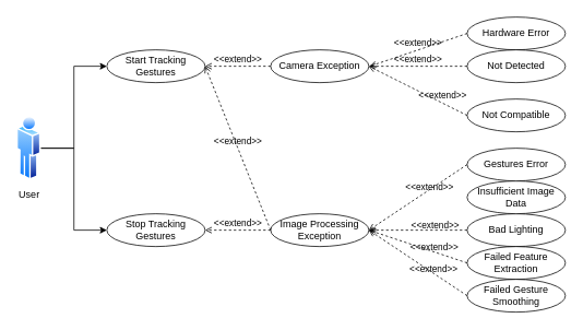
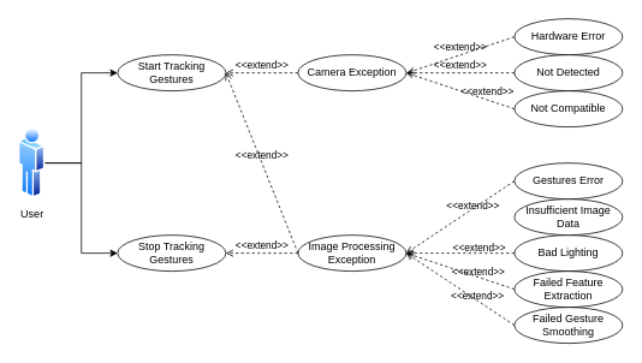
  <mxCell id="0" />
  <mxCell id="1" parent="0" />
  <mxCell id="2" style="edgeStyle=orthogonalEdgeStyle;rounded=0;orthogonalLoop=1;jettySize=auto;html=1;entryX=0;entryY=0.5;entryDx=0;entryDy=0;" edge="1" parent="1" source="4" target="5"><mxGeometry relative="1" as="geometry" /></mxCell>
  <mxCell id="3" style="edgeStyle=orthogonalEdgeStyle;rounded=0;orthogonalLoop=1;jettySize=auto;html=1;entryX=0;entryY=0.5;entryDx=0;entryDy=0;" edge="1" parent="1" source="4" target="6"><mxGeometry relative="1" as="geometry" /></mxCell>
  <mxCell id="4" value="User" style="image;aspect=fixed;perimeter=ellipsePerimeter;html=1;align=center;shadow=0;dashed=0;spacingTop=3;image=img/lib/active_directory/user.svg;" parent="1" vertex="1"><mxGeometry x="20" y="140" width="29.6" height="80" as="geometry" /></mxCell>
  <mxCell id="5" value="Start Tracking Gestures" style="ellipse;whiteSpace=wrap;html=1;" vertex="1" parent="1"><mxGeometry x="130" y="60" width="120" height="40" as="geometry" /></mxCell>
  <mxCell id="6" value="Stop Tracking Gestures" style="ellipse;whiteSpace=wrap;html=1;" vertex="1" parent="1"><mxGeometry x="130" y="260" width="120" height="40" as="geometry" /></mxCell>
  <mxCell id="7" value="Camera Exception" style="ellipse;whiteSpace=wrap;html=1;" vertex="1" parent="1"><mxGeometry x="330" y="60" width="120" height="40" as="geometry" /></mxCell>
  <mxCell id="8" value="Image Processing Exception" style="ellipse;whiteSpace=wrap;html=1;" vertex="1" parent="1"><mxGeometry x="330" y="260" width="120" height="40" as="geometry" /></mxCell>
  <mxCell id="9" value="&amp;lt;&amp;lt;extend&amp;gt;&amp;gt;" style="html=1;verticalAlign=bottom;labelBackgroundColor=none;endArrow=open;endFill=0;dashed=1;rounded=0;exitX=0;exitY=0.5;exitDx=0;exitDy=0;entryX=1;entryY=0.5;entryDx=0;entryDy=0;" edge="1" parent="1" source="7" target="5"><mxGeometry width="160" relative="1" as="geometry"><mxPoint x="490" y="135" as="sourcePoint" /><mxPoint x="490" y="175" as="targetPoint" /><mxPoint as="offset" /></mxGeometry></mxCell>
  <mxCell id="10" value="&amp;lt;&amp;lt;extend&amp;gt;&amp;gt;" style="html=1;verticalAlign=bottom;labelBackgroundColor=none;endArrow=open;endFill=0;dashed=1;rounded=0;entryX=1;entryY=0.5;entryDx=0;entryDy=0;" edge="1" parent="1" target="6"><mxGeometry width="160" relative="1" as="geometry"><mxPoint x="330" y="280" as="sourcePoint" /><mxPoint x="250" y="269.76" as="targetPoint" /><mxPoint as="offset" /></mxGeometry></mxCell>
  <mxCell id="11" value="&amp;lt;&amp;lt;extend&amp;gt;&amp;gt;" style="html=1;verticalAlign=bottom;labelBackgroundColor=none;endArrow=open;endFill=0;dashed=1;rounded=0;exitX=0;exitY=0.5;exitDx=0;exitDy=0;entryX=1;entryY=0.5;entryDx=0;entryDy=0;" edge="1" parent="1" source="8" target="5"><mxGeometry width="160" relative="1" as="geometry"><mxPoint x="310" y="185" as="sourcePoint" /><mxPoint x="250" y="135" as="targetPoint" /><mxPoint as="offset" /></mxGeometry></mxCell>
  <mxCell id="12" value="Hardware Error" style="ellipse;whiteSpace=wrap;html=1;" vertex="1" parent="1"><mxGeometry x="570" y="20" width="120" height="40" as="geometry" /></mxCell>
  <mxCell id="13" value="Not Detected" style="ellipse;whiteSpace=wrap;html=1;" vertex="1" parent="1"><mxGeometry x="570" y="60" width="120" height="40" as="geometry" /></mxCell>
- <mxCell id="14" value="Not Compatible" style="ellipse;whiteSpace=wrap;html=1;" vertex="1" parent="1"><mxGeometry x="570" y="120" width="120" height="40" as="geometry" /></mxCell>
+ <mxCell id="14" value="Not Compatible" style="ellipse;whiteSpace=wrap;html=1;" vertex="1" parent="1"><mxGeometry x="570" y="100" width="120" height="40" as="geometry" /></mxCell>
  <mxCell id="15" value="&amp;lt;&amp;lt;extend&amp;gt;&amp;gt;" style="html=1;verticalAlign=bottom;labelBackgroundColor=none;endArrow=open;endFill=0;dashed=1;rounded=0;exitX=0;exitY=0.5;exitDx=0;exitDy=0;" edge="1" parent="1" source="12"><mxGeometry x="0.008" width="160" relative="1" as="geometry"><mxPoint x="475" y="30" as="sourcePoint" /><mxPoint x="451" y="80" as="targetPoint" /><mxPoint as="offset" /></mxGeometry></mxCell>
  <mxCell id="16" value="&amp;lt;&amp;lt;extend&amp;gt;&amp;gt;" style="html=1;verticalAlign=bottom;labelBackgroundColor=none;endArrow=open;endFill=0;dashed=1;rounded=0;exitX=0;exitY=0.5;exitDx=0;exitDy=0;entryX=1;entryY=0.5;entryDx=0;entryDy=0;" edge="1" parent="1" source="13" target="7"><mxGeometry width="160" relative="1" as="geometry"><mxPoint x="500" y="130" as="sourcePoint" /><mxPoint x="420" y="130" as="targetPoint" /><mxPoint as="offset" /></mxGeometry></mxCell>
  <mxCell id="17" value="&amp;lt;&amp;lt;extend&amp;gt;&amp;gt;" style="html=1;verticalAlign=bottom;labelBackgroundColor=none;endArrow=open;endFill=0;dashed=1;rounded=0;exitX=0;exitY=0.5;exitDx=0;exitDy=0;" edge="1" parent="1" source="14"><mxGeometry x="-0.5" width="160" relative="1" as="geometry"><mxPoint x="360" y="110" as="sourcePoint" /><mxPoint x="450" y="80" as="targetPoint" /><mxPoint as="offset" /></mxGeometry></mxCell>
  <mxCell id="18" value="Bad Lighting" style="ellipse;whiteSpace=wrap;html=1;" vertex="1" parent="1"><mxGeometry x="570" y="260" width="120" height="40" as="geometry" /></mxCell>
  <mxCell id="19" value="Insufficient Image Data" style="ellipse;whiteSpace=wrap;html=1;" vertex="1" parent="1"><mxGeometry x="570" y="220" width="120" height="40" as="geometry" /></mxCell>
  <mxCell id="20" value="Gestures Error" style="ellipse;whiteSpace=wrap;html=1;" vertex="1" parent="1"><mxGeometry x="570" y="180" width="120" height="40" as="geometry" /></mxCell>
  <mxCell id="21" value="&amp;lt;&amp;lt;extend&amp;gt;&amp;gt;" style="html=1;verticalAlign=bottom;labelBackgroundColor=none;endArrow=open;endFill=0;dashed=1;rounded=0;exitX=0;exitY=0.5;exitDx=0;exitDy=0;entryX=1;entryY=0.5;entryDx=0;entryDy=0;" edge="1" parent="1" source="20" target="8"><mxGeometry x="-0.194" y="4" width="160" relative="1" as="geometry"><mxPoint x="580" y="290" as="sourcePoint" /><mxPoint x="460" y="290" as="targetPoint" /><mxPoint as="offset" /></mxGeometry></mxCell>
  <mxCell id="22" value="&amp;lt;&amp;lt;extend&amp;gt;&amp;gt;" style="html=1;verticalAlign=bottom;labelBackgroundColor=none;endArrow=open;endFill=0;dashed=1;rounded=0;exitX=0;exitY=0.5;exitDx=0;exitDy=0;entryX=1;entryY=0.5;entryDx=0;entryDy=0;" edge="1" parent="1" source="18" target="8"><mxGeometry x="-0.35" y="3" width="160" relative="1" as="geometry"><mxPoint x="575" y="250" as="sourcePoint" /><mxPoint x="460" y="290" as="targetPoint" /><mxPoint as="offset" /></mxGeometry></mxCell>
  <mxCell id="23" value="Failed Feature Extraction" style="ellipse;whiteSpace=wrap;html=1;" vertex="1" parent="1"><mxGeometry x="570" y="300" width="120" height="40" as="geometry" /></mxCell>
  <mxCell id="24" value="Failed Gesture Smoothing" style="ellipse;whiteSpace=wrap;html=1;" vertex="1" parent="1"><mxGeometry x="570" y="340" width="120" height="40" as="geometry" /></mxCell>
  <mxCell id="25" value="&amp;lt;&amp;lt;extend&amp;gt;&amp;gt;" style="html=1;verticalAlign=bottom;labelBackgroundColor=none;endArrow=open;endFill=0;dashed=1;rounded=0;exitX=0;exitY=0.5;exitDx=0;exitDy=0;entryX=1;entryY=0.5;entryDx=0;entryDy=0;" edge="1" parent="1" source="23" target="8"><mxGeometry x="-0.35" y="3" width="160" relative="1" as="geometry"><mxPoint x="580" y="290" as="sourcePoint" /><mxPoint x="460" y="290" as="targetPoint" /><mxPoint as="offset" /></mxGeometry></mxCell>
  <mxCell id="26" value="&amp;lt;&amp;lt;extend&amp;gt;&amp;gt;" style="html=1;verticalAlign=bottom;labelBackgroundColor=none;endArrow=open;endFill=0;dashed=1;rounded=0;exitX=0;exitY=0.5;exitDx=0;exitDy=0;entryX=1;entryY=0.5;entryDx=0;entryDy=0;" edge="1" parent="1" source="24" target="8"><mxGeometry x="-0.35" y="3" width="160" relative="1" as="geometry"><mxPoint x="580" y="330" as="sourcePoint" /><mxPoint x="460" y="290" as="targetPoint" /><mxPoint as="offset" /></mxGeometry></mxCell>
